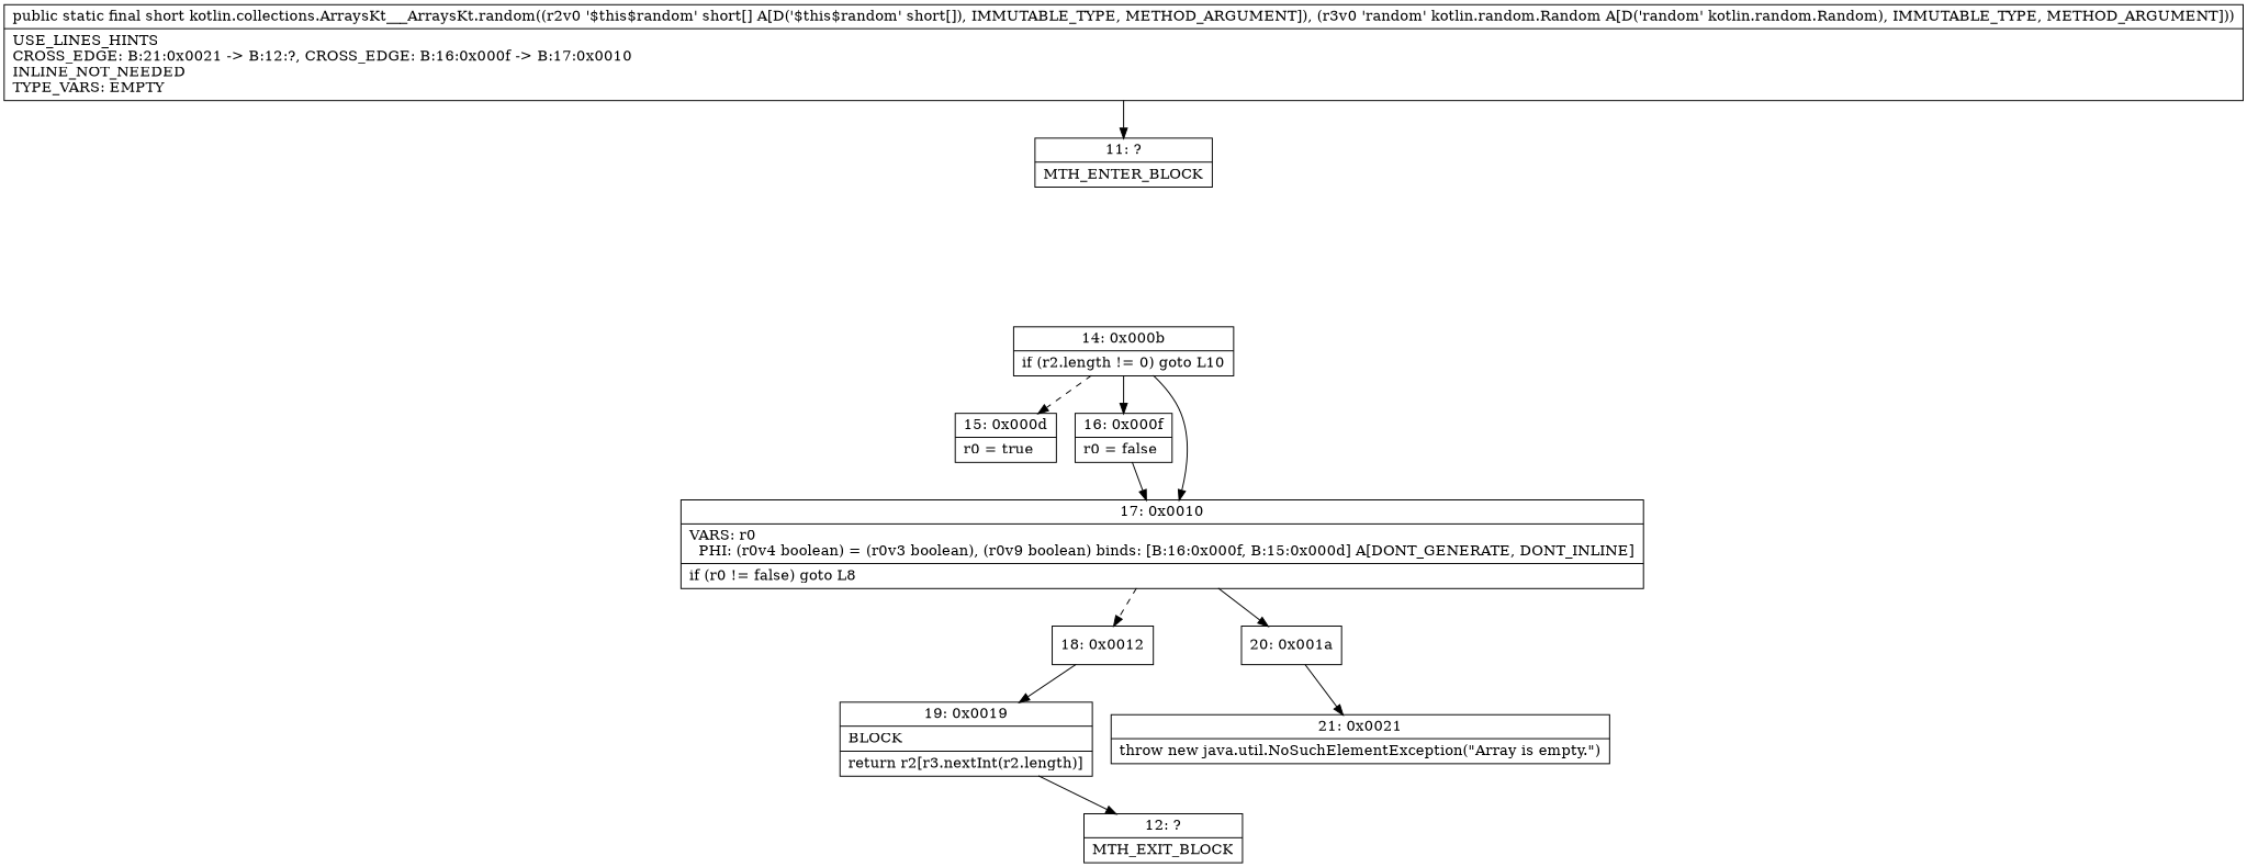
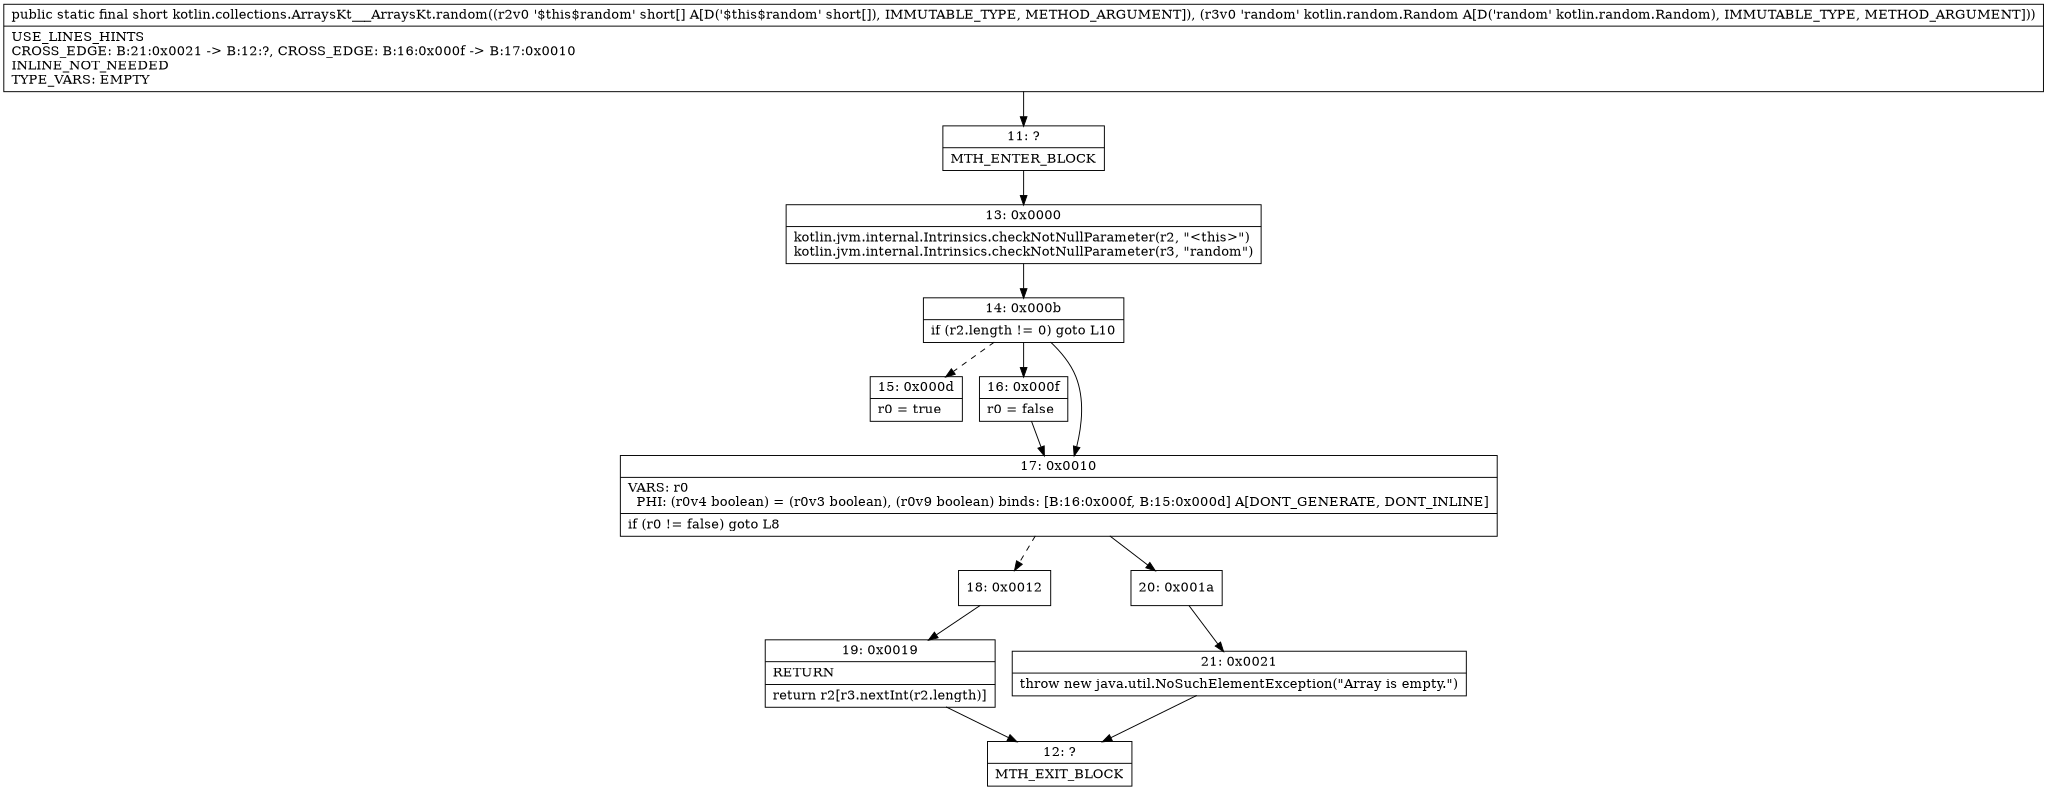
  digraph {
    node [shape=record]
    n1 [label="{11\:\ ?|MTH_ENTER_BLOCK\l}"]
+   n2 [label="{13\:\ 0x0000|kotlin.jvm.internal.Intrinsics.checkNotNullParameter(r2, \"\<this\>\")\lkotlin.jvm.internal.Intrinsics.checkNotNullParameter(r3, \"random\")\l}"]
    n3 [label="{14\:\ 0x000b|if (r2.length != 0) goto L10\l}"]
    n4 [label="{15\:\ 0x000d|r0 = true\l}"]
    n5 [label="{16\:\ 0x000f|r0 = false\l}"]
    n6 [label="{17\:\ 0x0010|VARS: r0 \l  PHI: (r0v4 boolean) = (r0v3 boolean), (r0v9 boolean) binds: [B:16:0x000f, B:15:0x000d] A[DONT_GENERATE, DONT_INLINE]\l|if (r0 != false) goto L8\l}"]
    n7 [label="{18\:\ 0x0012}"]
    n8 [label="{20\:\ 0x001a}"]
-   n9 [label="{19\:\ 0x0019|BLOCK\l|return r2[r3.nextInt(r2.length)]\l}"]
+   n9 [label="{19\:\ 0x0019|RETURN\l|return r2[r3.nextInt(r2.length)]\l}"]
    n10 [label="{21\:\ 0x0021|throw new java.util.NoSuchElementException(\"Array is empty.\")\l}"]
    n11 [label="{12\:\ ?|MTH_EXIT_BLOCK\l}"]
    n12 [label="{public static final short kotlin.collections.ArraysKt___ArraysKt.random((r2v0 '$this$random' short[] A[D('$this$random' short[]), IMMUTABLE_TYPE, METHOD_ARGUMENT]), (r3v0 'random' kotlin.random.Random A[D('random' kotlin.random.Random), IMMUTABLE_TYPE, METHOD_ARGUMENT]))  | USE_LINES_HINTS\lCROSS_EDGE: B:21:0x0021 \-\> B:12:?, CROSS_EDGE: B:16:0x000f \-\> B:17:0x0010\lINLINE_NOT_NEEDED\lTYPE_VARS: EMPTY\l}"]
+   n1 -> n2
+   n2 -> n3
    n3 -> n4 [style=dashed]
    n3 -> n5
    n3 -> n6
    n5 -> n6
    n6 -> n7 [style=dashed]
    n6 -> n8
    n7 -> n9
    n8 -> n10
    n9 -> n11
+   n10 -> n11
    n12 -> n1
  }
